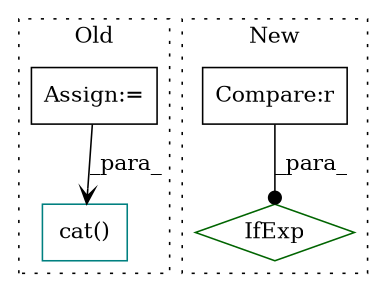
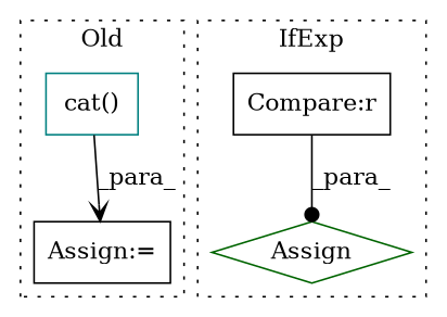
  digraph {
    node [color=black shape=box]
    n1 [a=75 color=teal l="10,8" label="cat()" s="2776,2793"]
    n2 [a=68 l=3 label="Assign:=" s=2773]
-   n3 [a=51 color=darkgreen l="4,6" label=IfExp s="2724,2737" shape=diamond]
+   n3 [a=51 color=darkgreen l="4,6" label=Assign s="2724,2737" shape=diamond]
    n4 [a=40 l=9 label="Compare:r" s=2728]
    subgraph cluster_1 {
      label=Old
      style=dotted
      n1
      n2
    }
    subgraph cluster_2 {
-     label=New
+     label=IfExp
      style=dotted
      n3
      n4
    }
-   n2 -> n1 [arrowhead=vee label=_para_]
+   n1 -> n2 [arrowhead=vee label=_para_]
    n4 -> n3 [arrowhead=dot label=_para_]
  }
